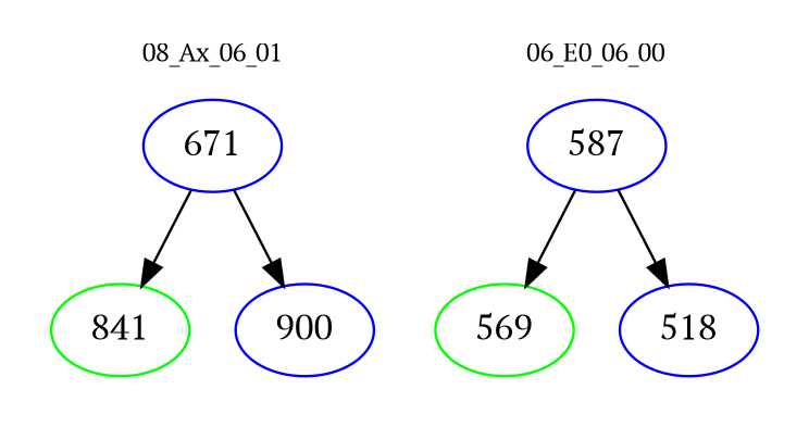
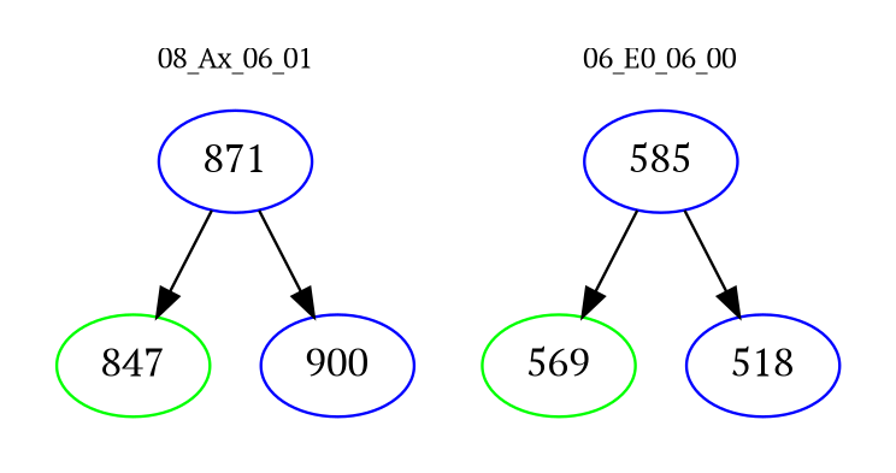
  digraph {
    fontname="PT Serif"
    node [color=blue fontname="PT Serif"]
    edge [color=black fontname="PT Serif"]
-   n1 [label=671]
-   n2 [color=green label=841]
+   n1 [label=871]
+   n2 [color=green label=847]
    n3 [label=900]
-   n4 [label=587]
+   n4 [label=585]
    n5 [color=green label=569]
    n6 [label=518]
    subgraph cluster_1 {
      color=white
      fontsize=10
      label="08_Ax_06_01"
      n1
      n2
      n3
    }
    subgraph cluster_2 {
      color=white
      fontsize=10
      label="06_E0_06_00"
      n4
      n5
      n6
    }
    n1 -> n2
    n1 -> n3
    n4 -> n5
    n4 -> n6
  }
